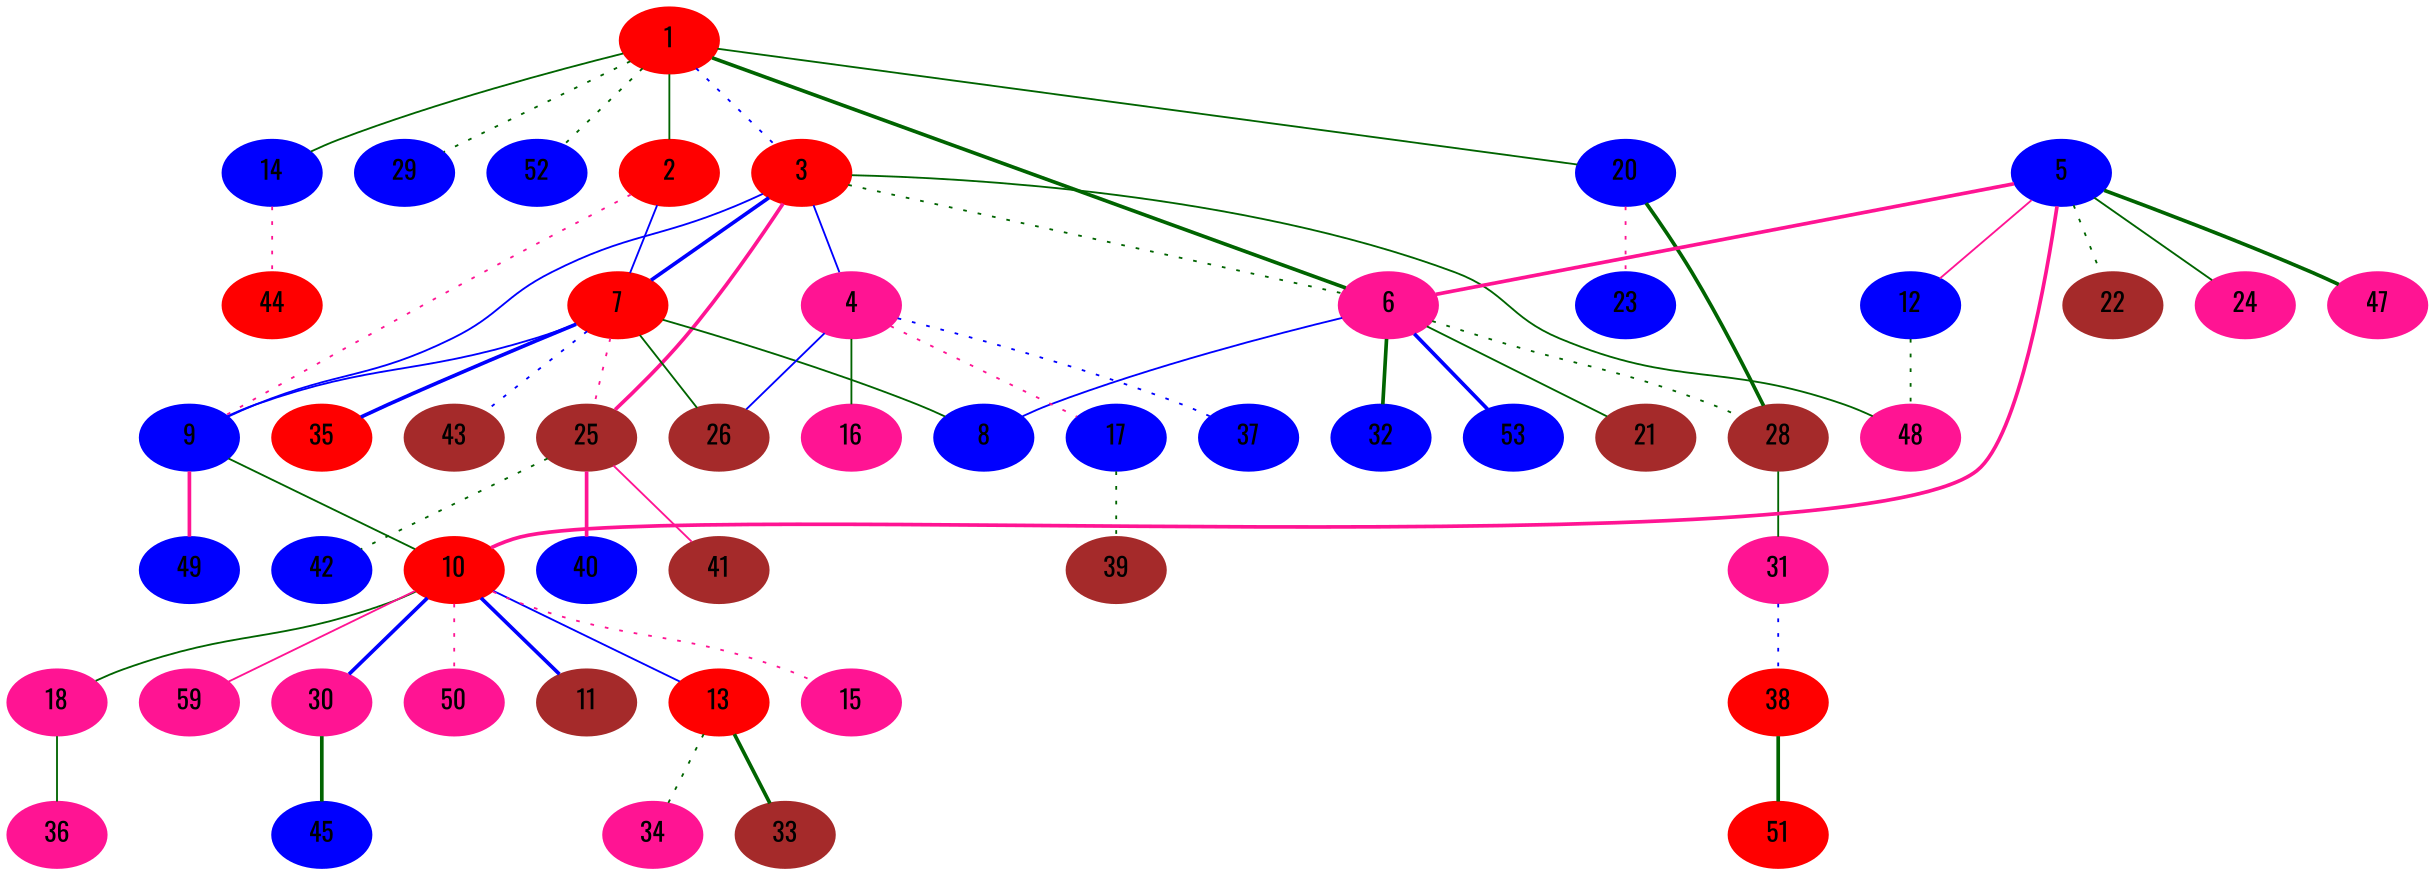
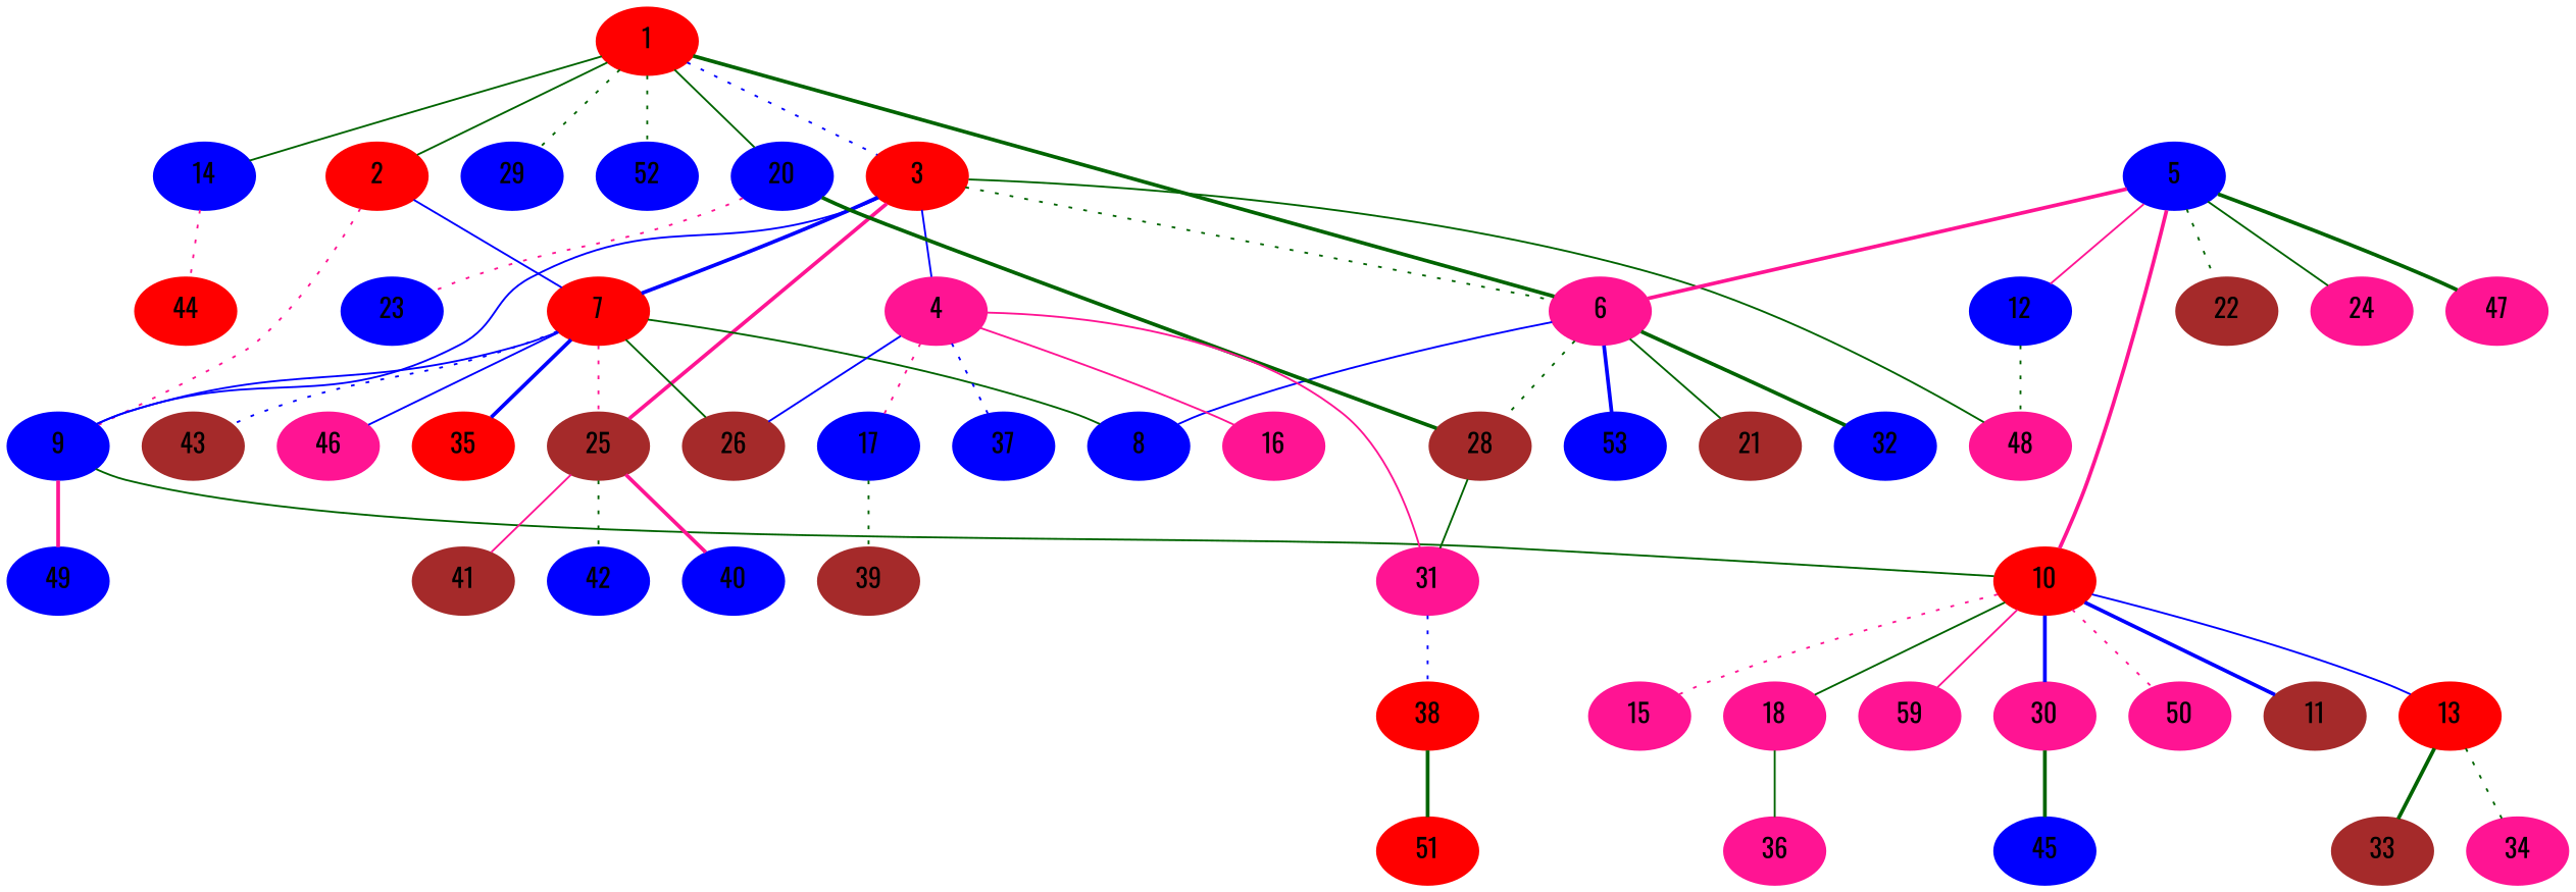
  graph {
    fontname=Oswald
    node [color=blue fontname=Oswald style=filled]
    edge [color=darkgreen fontname=Oswald style=solid]
    1 [color=red]
    2 [color=red]
    3 [color=red]
    6 [color=deeppink]
    14
    20
    29
    52
    7 [color=red]
    9
    4 [color=deeppink]
    25 [color=brown]
    48 [color=deeppink]
    8
    21 [color=brown]
    28 [color=brown]
    32
    53
    44 [color=red]
    23
    26 [color=brown]
    35 [color=red]
    43 [color=brown]
+   46 [color=deeppink]
    10 [color=red]
    49
    16 [color=deeppink]
    17
    31 [color=deeppink]
    37
    40
    41 [color=brown]
    42
    39 [color=brown]
    38 [color=red]
    5
    12
    22 [color=brown]
    24 [color=deeppink]
    47 [color=deeppink]
    11 [color=brown]
    13 [color=red]
    15 [color=deeppink]
    18 [color=deeppink]
    n45 [color=deeppink label=59]
    30 [color=deeppink]
    50 [color=deeppink]
    33 [color=brown]
    34 [color=deeppink]
    36 [color=deeppink]
    45
    51 [color=red]
    1 -- 2
    1 -- 3 [color=blue style=dotted]
    1 -- 6 [style=bold]
    1 -- 14
    1 -- 20
    1 -- 29 [style=dotted]
    1 -- 52 [style=dotted]
    2 -- 7 [color=blue]
    2 -- 9 [color=deeppink style=dotted]
    3 -- 6 [style=dotted]
    3 -- 7 [color=blue style=bold]
    3 -- 9 [color=blue]
    3 -- 4 [color=blue]
    3 -- 25 [color=deeppink style=bold]
    3 -- 48
    6 -- 8 [color=blue]
    6 -- 21
    6 -- 28 [style=dotted]
    6 -- 32 [style=bold]
    6 -- 53 [color=blue style=bold]
    14 -- 44 [color=deeppink style=dotted]
    20 -- 28 [style=bold]
    20 -- 23 [color=deeppink style=dotted]
    7 -- 9 [color=blue]
    7 -- 25 [color=deeppink style=dotted]
    7 -- 8
    7 -- 26
    7 -- 35 [color=blue style=bold]
    7 -- 43 [color=blue style=dotted]
+   7 -- 46 [color=blue]
    9 -- 10
    9 -- 49 [color=deeppink style=bold]
    4 -- 26 [color=blue]
-   4 -- 16
+   4 -- 16 [color=deeppink]
    4 -- 17 [color=deeppink style=dotted]
+   4 -- 31 [color=deeppink]
    4 -- 37 [color=blue style=dotted]
    25 -- 40 [color=deeppink style=bold]
    25 -- 41 [color=deeppink]
    25 -- 42 [style=dotted]
    28 -- 31
    10 -- 11 [color=blue style=bold]
    10 -- 13 [color=blue]
    10 -- 15 [color=deeppink style=dotted]
    10 -- 18
    10 -- n45 [color=deeppink]
    10 -- 30 [color=blue style=bold]
    10 -- 50 [color=deeppink style=dotted]
    17 -- 39 [style=dotted]
    31 -- 38 [color=blue style=dotted]
    38 -- 51 [style=bold]
    5 -- 6 [color=deeppink style=bold]
    5 -- 10 [color=deeppink style=bold]
    5 -- 12 [color=deeppink]
    5 -- 22 [style=dotted]
    5 -- 24
    5 -- 47 [style=bold]
    12 -- 48 [style=dotted]
    13 -- 33 [style=bold]
    13 -- 34 [style=dotted]
    18 -- 36
    30 -- 45 [style=bold]
  }
